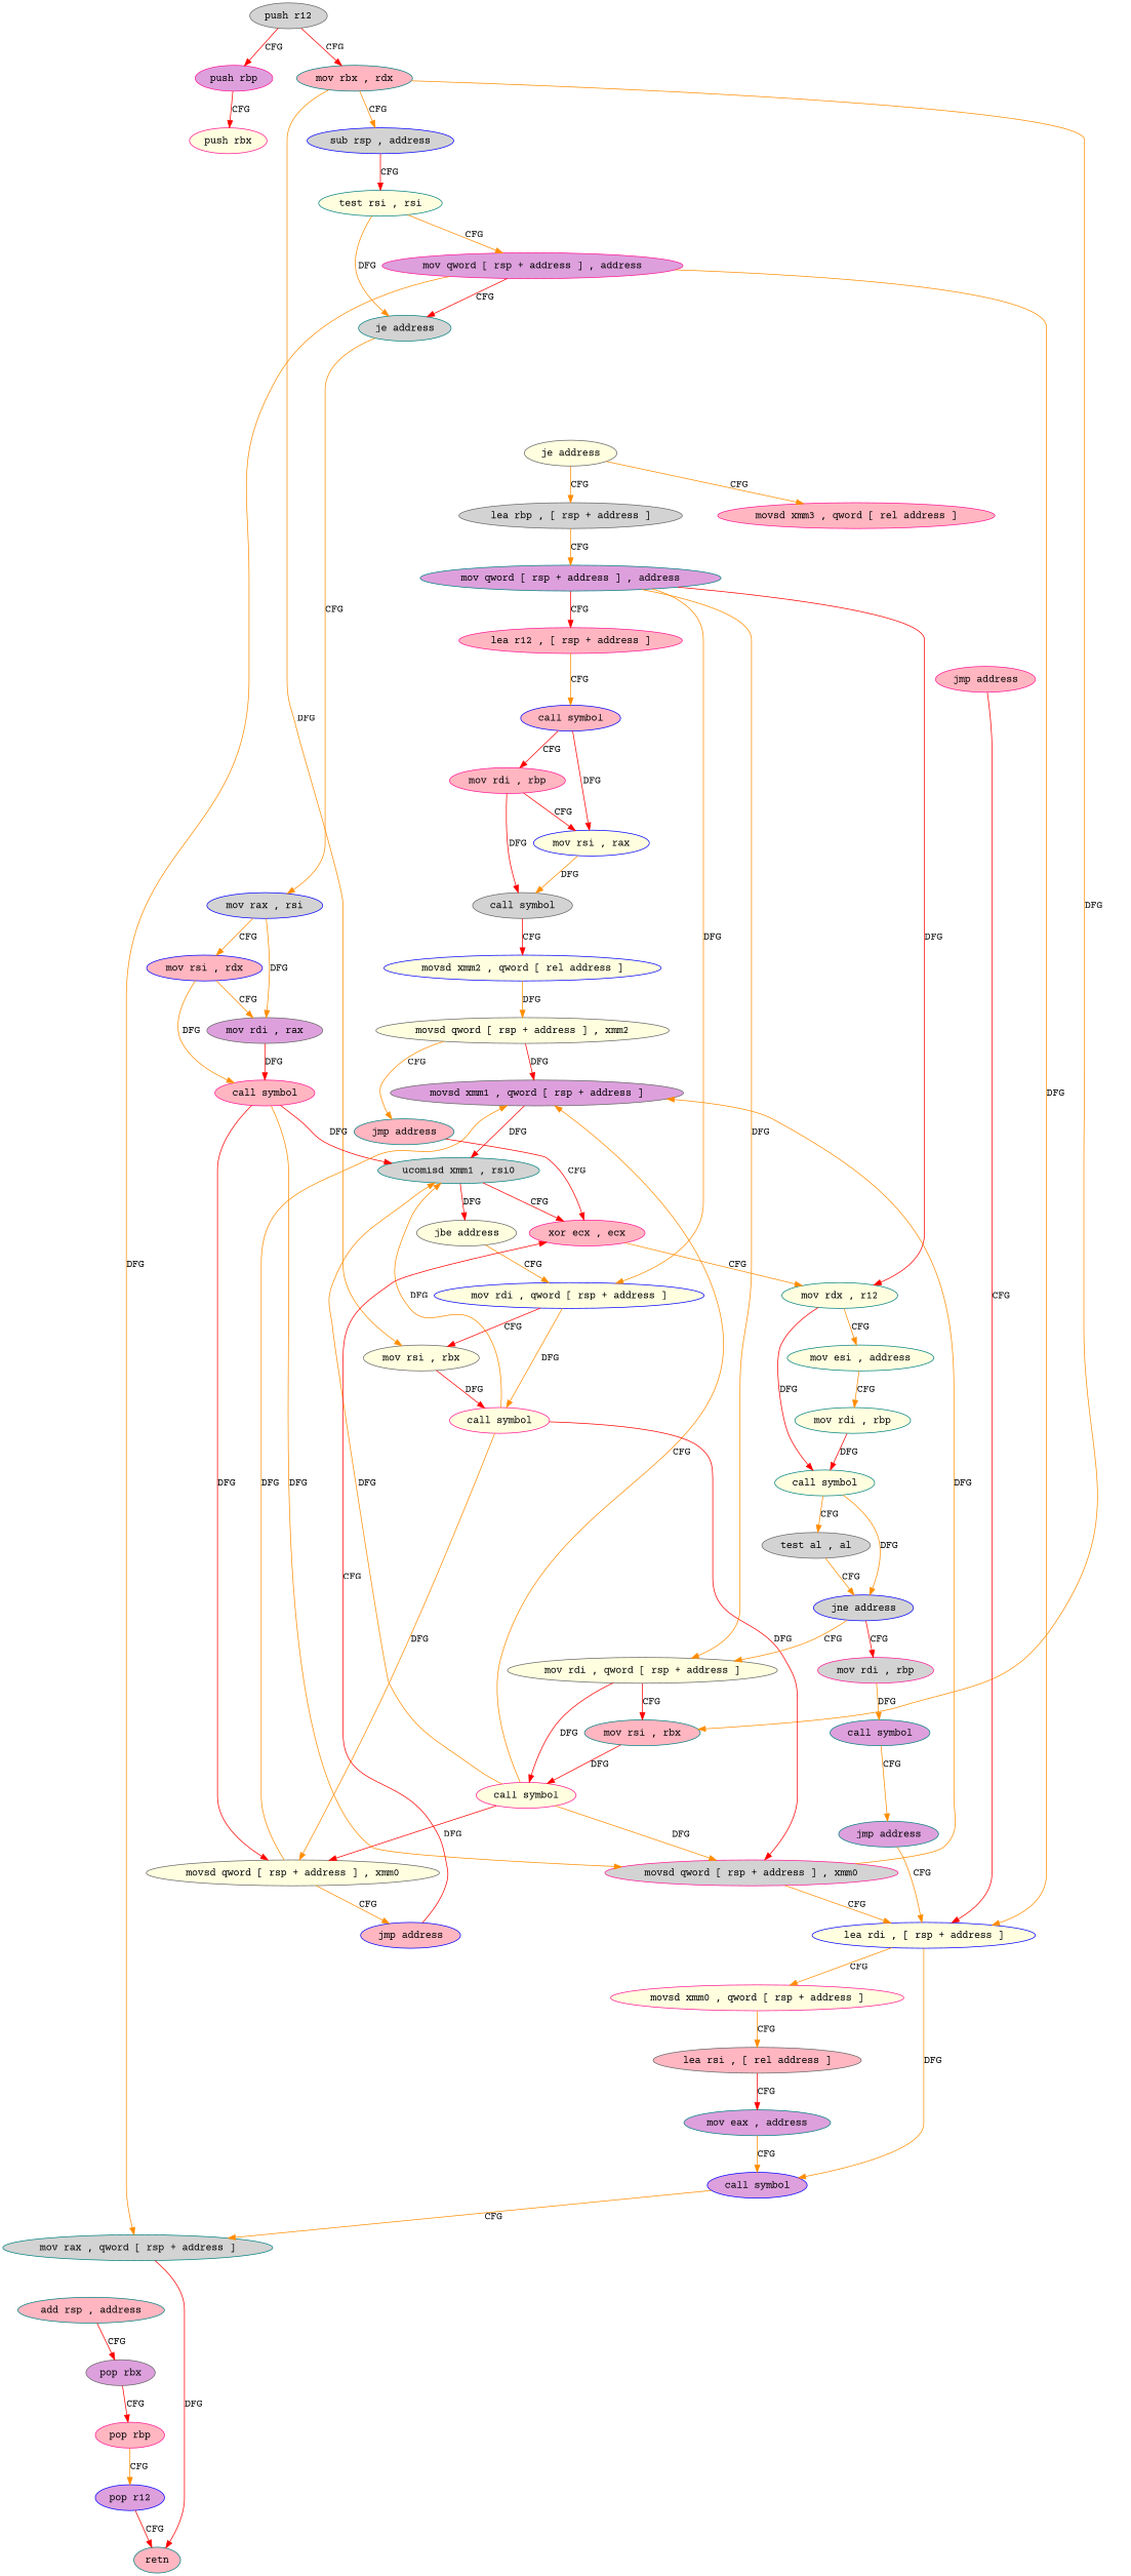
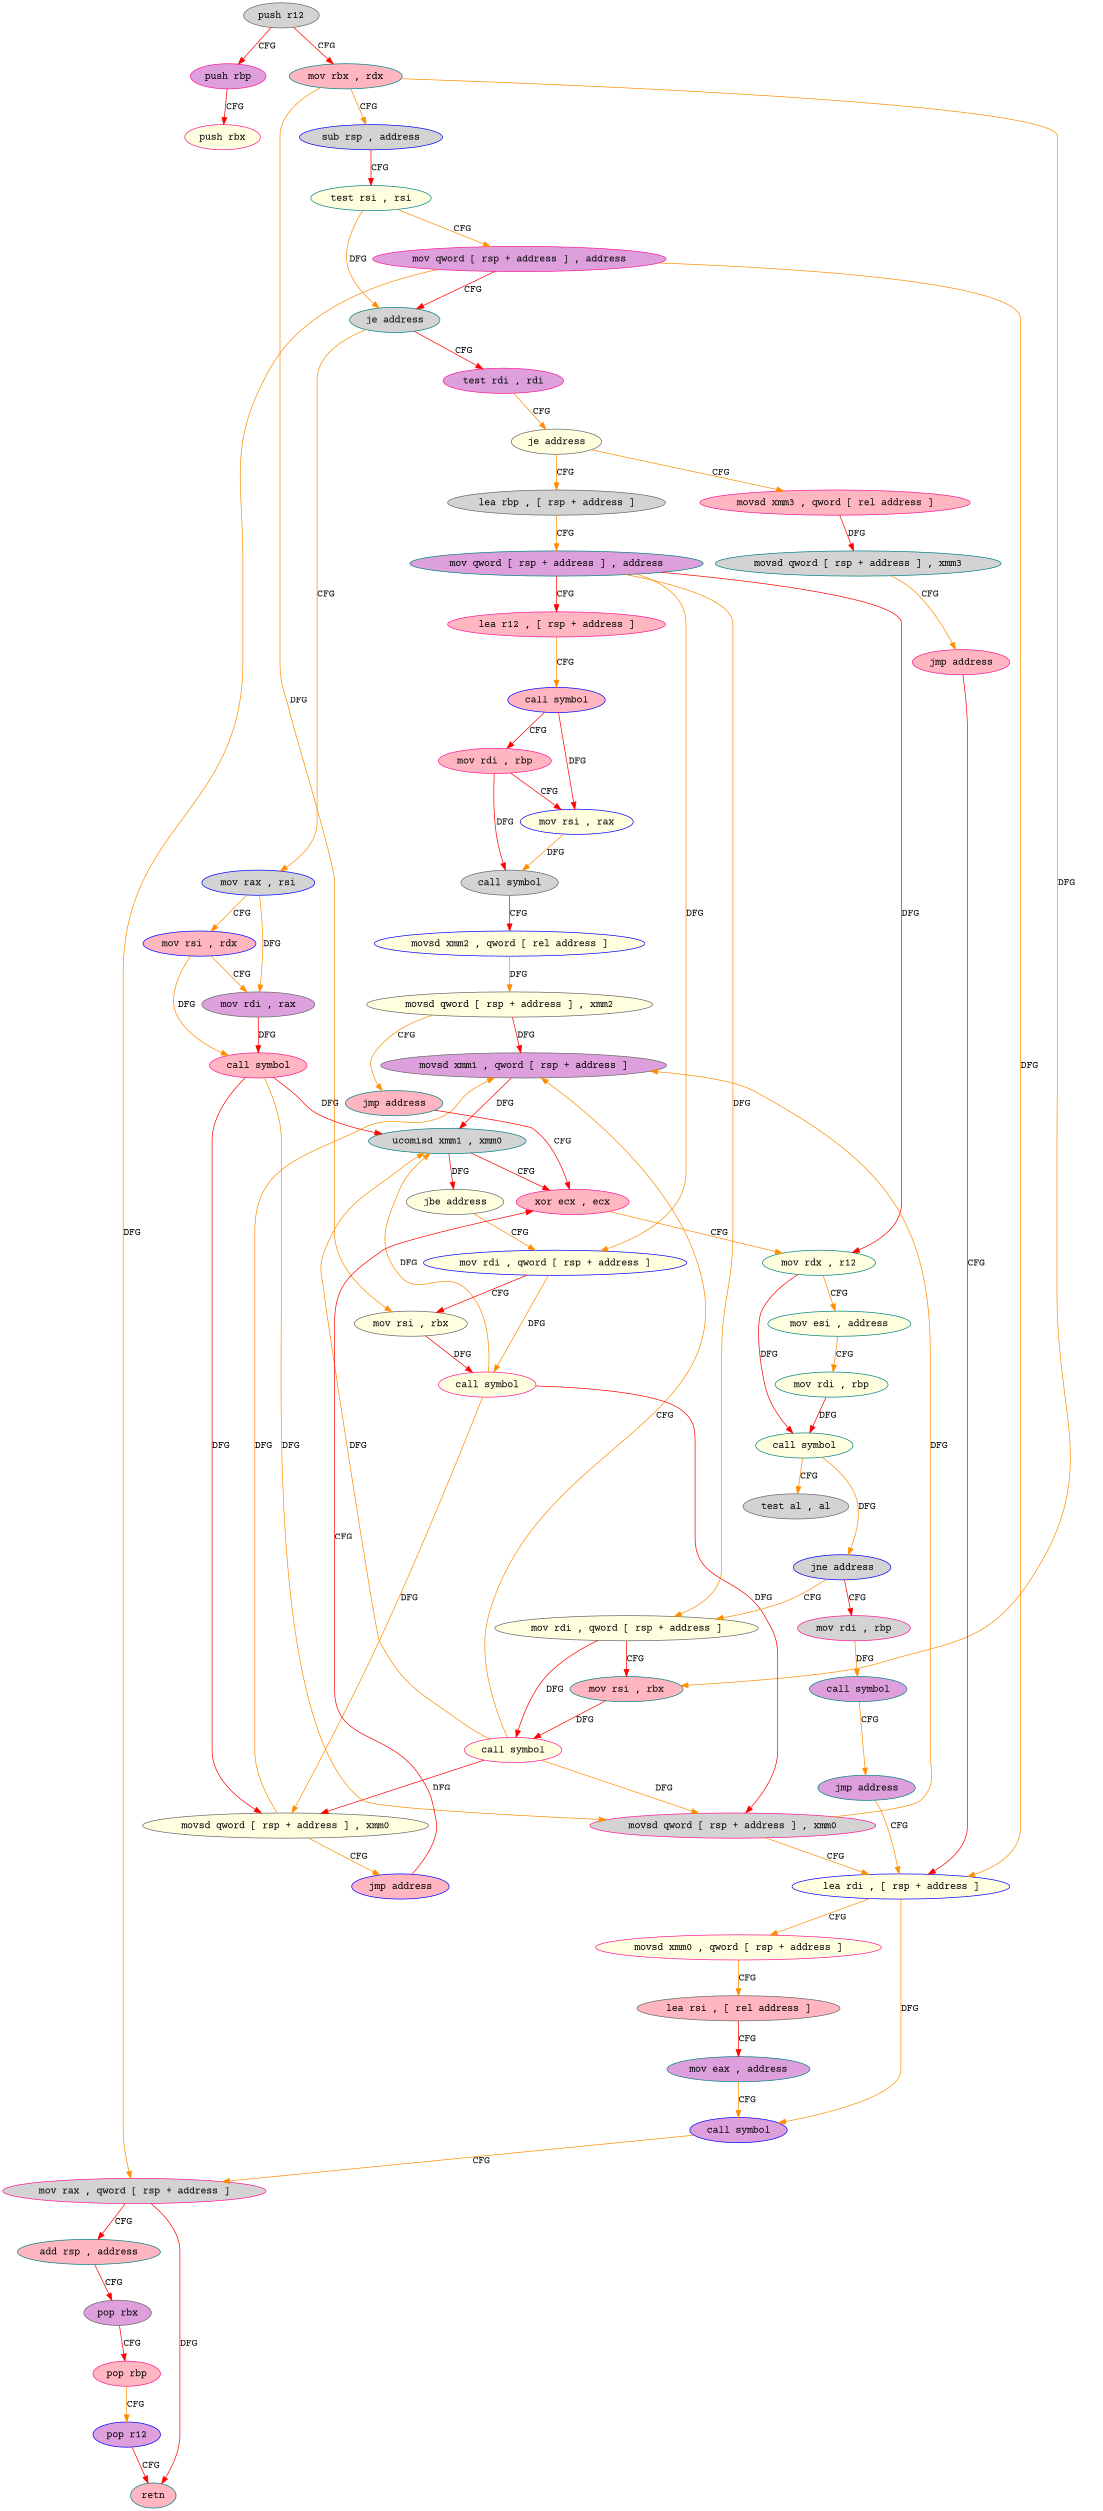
  digraph {
    fontname="Courier Prime"
    node [color=deeppink fillcolor=lightyellow fontname="Courier Prime" style=filled]
    edge [color=darkorange fontname="Courier Prime"]
    n1 [color=gray40 fillcolor=lightgrey label="push r12"]
    n2 [fillcolor=plum label="push rbp"]
    n3 [color=teal fillcolor=lightpink label="mov rbx , rdx"]
    n4 [label="push rbx"]
    n5 [color=blue fillcolor=lightgrey label="sub rsp , address"]
    n6 [color=teal fillcolor=lightpink label="mov rsi , rbx"]
    n7 [color=gray40 label="mov rsi , rbx"]
    n8 [color=teal label="test rsi , rsi"]
    n9 [label="call symbol"]
    n10 [label="call symbol"]
    n11 [fillcolor=plum label="mov qword [ rsp + address ] , address"]
    n12 [color=teal fillcolor=lightgrey label="je address"]
    n13 [color=blue label="lea rdi , [ rsp + address ]"]
-   n14 [color=teal fillcolor=lightgrey label="mov rax , qword [ rsp + address ]"]
+   n14 [fillcolor=lightgrey label="mov rax , qword [ rsp + address ]"]
+   n15 [fillcolor=plum label="test rdi , rdi"]
    n16 [color=blue fillcolor=lightgrey label="mov rax , rsi"]
    n17 [label="movsd xmm0 , qword [ rsp + address ]"]
    n18 [color=blue fillcolor=plum label="call symbol"]
    n19 [color=teal fillcolor=lightpink label="add rsp , address"]
    n20 [color=teal fillcolor=lightpink label=retn]
    n21 [color=gray40 label="je address"]
    n22 [color=blue fillcolor=lightpink label="mov rsi , rdx"]
    n23 [color=gray40 fillcolor=plum label="mov rdi , rax"]
    n24 [fillcolor=lightpink label="movsd xmm3 , qword [ rel address ]"]
    n25 [color=gray40 fillcolor=lightgrey label="lea rbp , [ rsp + address ]"]
    n26 [fillcolor=lightpink label="call symbol"]
+   n27 [color=teal fillcolor=lightgrey label="movsd qword [ rsp + address ] , xmm3"]
    n28 [color=teal fillcolor=plum label="mov qword [ rsp + address ] , address"]
    n29 [fillcolor=lightpink label="jmp address"]
    n30 [fillcolor=lightpink label="lea r12 , [ rsp + address ]"]
    n31 [color=teal label="mov rdx , r12"]
    n32 [color=gray40 label="mov rdi , qword [ rsp + address ]"]
    n33 [color=blue label="mov rdi , qword [ rsp + address ]"]
    n34 [fillcolor=lightgrey label="movsd qword [ rsp + address ] , xmm0"]
-   n35 [color=teal fillcolor=lightgrey label="ucomisd xmm1 , rsi0"]
+   n35 [color=teal fillcolor=lightgrey label="ucomisd xmm1 , xmm0"]
    n36 [color=gray40 label="movsd qword [ rsp + address ] , xmm0"]
    n37 [color=gray40 fillcolor=plum label="movsd xmm1 , qword [ rsp + address ]"]
    n38 [fillcolor=lightpink label="xor ecx , ecx"]
    n39 [color=gray40 label="jbe address"]
    n40 [color=blue fillcolor=lightpink label="jmp address"]
    n41 [color=gray40 fillcolor=lightpink label="lea rsi , [ rel address ]"]
    n42 [color=blue fillcolor=lightpink label="call symbol"]
    n43 [color=teal label="mov esi , address"]
    n44 [color=teal label="call symbol"]
    n45 [fillcolor=lightpink label="mov rdi , rbp"]
    n46 [color=blue label="mov rsi , rax"]
    n47 [color=gray40 fillcolor=lightgrey label="call symbol"]
    n48 [color=blue label="movsd xmm2 , qword [ rel address ]"]
    n49 [color=gray40 label="movsd qword [ rsp + address ] , xmm2"]
    n50 [color=teal fillcolor=lightpink label="jmp address"]
    n51 [color=teal fillcolor=plum label="mov eax , address"]
    n52 [color=gray40 fillcolor=plum label="pop rbx"]
    n53 [fillcolor=lightpink label="pop rbp"]
    n54 [color=blue fillcolor=plum label="pop r12"]
    n55 [color=teal label="mov rdi , rbp"]
    n56 [color=gray40 fillcolor=lightgrey label="test al , al"]
    n57 [color=blue fillcolor=lightgrey label="jne address"]
    n58 [fillcolor=lightgrey label="mov rdi , rbp"]
    n59 [color=teal fillcolor=plum label="call symbol"]
    n60 [color=teal fillcolor=plum label="jmp address"]
    n1 -> n2 [color=red label=CFG]
    n1 -> n3 [color=red label=CFG]
    n2 -> n4 [color=red label=CFG]
    n3 -> n5 [label=CFG]
    n3 -> n6 [label=DFG]
    n3 -> n7 [label=DFG]
    n5 -> n8 [color=red label=CFG]
    n6 -> n9 [color=red label=DFG]
    n7 -> n10 [color=red label=DFG]
    n8 -> n11 [label=CFG]
    n8 -> n12 [label=DFG]
    n9 -> n34 [label=DFG]
    n9 -> n35 [label=DFG]
    n9 -> n36 [color=red label=DFG]
    n9 -> n37 [label=CFG]
    n10 -> n34 [color=red label=DFG]
    n10 -> n35 [label=DFG]
    n10 -> n36 [label=DFG]
    n11 -> n12 [color=red label=CFG]
    n11 -> n13 [label=DFG]
    n11 -> n14 [label=DFG]
+   n12 -> n15 [color=red label=CFG]
    n12 -> n16 [label=CFG]
    n13 -> n17 [label=CFG]
    n13 -> n18 [label=DFG]
+   n14 -> n19 [color=red label=CFG]
    n14 -> n20 [color=red label=DFG]
+   n15 -> n21 [label=CFG]
    n16 -> n22 [label=CFG]
    n16 -> n23 [label=DFG]
    n17 -> n41 [label=CFG]
    n18 -> n14 [label=CFG]
    n19 -> n52 [color=red label=CFG]
    n21 -> n24 [label=CFG]
    n21 -> n25 [label=CFG]
    n22 -> n23 [label=CFG]
    n22 -> n26 [label=DFG]
    n23 -> n26 [color=red label=DFG]
+   n24 -> n27 [color=red label=DFG]
    n25 -> n28 [label=CFG]
    n26 -> n34 [label=DFG]
    n26 -> n35 [color=red label=DFG]
    n26 -> n36 [color=red label=DFG]
+   n27 -> n29 [label=CFG]
    n28 -> n30 [color=red label=CFG]
    n28 -> n31 [color=red label=DFG]
    n28 -> n32 [label=DFG]
    n28 -> n33 [label=DFG]
    n29 -> n13 [color=red label=CFG]
    n30 -> n42 [label=CFG]
    n31 -> n43 [label=CFG]
    n31 -> n44 [color=red label=DFG]
    n32 -> n6 [color=red label=CFG]
    n32 -> n9 [color=red label=DFG]
    n33 -> n7 [color=red label=CFG]
    n33 -> n10 [label=DFG]
    n34 -> n13 [label=CFG]
    n34 -> n37 [label=DFG]
    n35 -> n38 [color=red label=CFG]
    n35 -> n39 [color=red label=DFG]
    n36 -> n37 [label=DFG]
    n36 -> n40 [label=CFG]
    n37 -> n35 [color=red label=DFG]
    n38 -> n31 [label=CFG]
    n39 -> n33 [label=CFG]
    n40 -> n38 [color=red label=CFG]
    n41 -> n51 [color=red label=CFG]
    n42 -> n45 [color=red label=CFG]
    n42 -> n46 [color=red label=DFG]
    n43 -> n55 [label=CFG]
    n44 -> n56 [label=CFG]
    n44 -> n57 [label=DFG]
    n45 -> n46 [color=red label=CFG]
    n45 -> n47 [color=red label=DFG]
    n46 -> n47 [label=DFG]
    n47 -> n48 [color=red label=CFG]
    n48 -> n49 [label=DFG]
    n49 -> n37 [color=red label=DFG]
    n49 -> n50 [label=CFG]
    n50 -> n38 [color=red label=CFG]
    n51 -> n18 [label=CFG]
    n52 -> n53 [color=red label=CFG]
    n53 -> n54 [label=CFG]
    n54 -> n20 [color=red label=CFG]
    n55 -> n44 [color=red label=DFG]
-   n56 -> n57 [label=CFG]
    n57 -> n32 [label=CFG]
    n57 -> n58 [color=red label=CFG]
    n58 -> n59 [label=DFG]
    n59 -> n60 [label=CFG]
    n60 -> n13 [label=CFG]
  }
